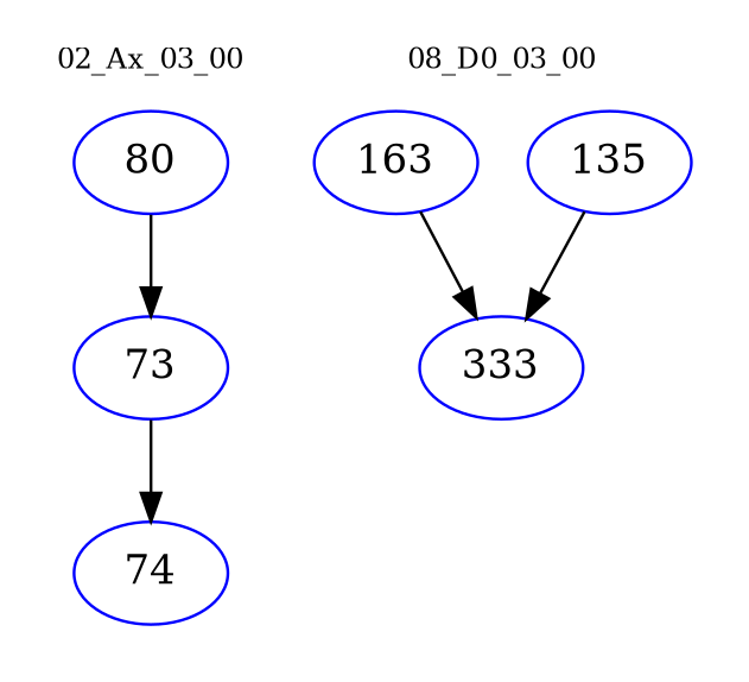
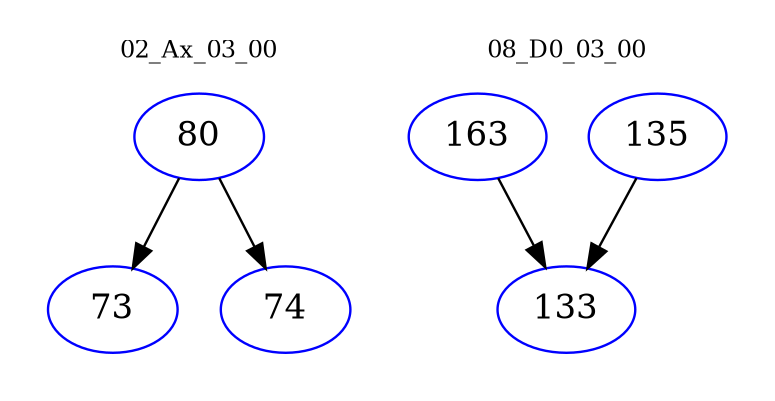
  digraph {
    node [color=blue]
    edge [color=black]
    n1 [label=80]
    n2 [label=73]
    n3 [label=74]
    n4 [label=135]
-   n5 [label=333]
+   n5 [label=133]
    n6 [label=163]
    subgraph cluster_1 {
      color=white
      fontsize=10
      label="02_Ax_03_00"
      n1
      n2
      n3
    }
    subgraph cluster_2 {
      color=white
      fontsize=10
      label="08_D0_03_00"
      n4
      n5
      n6
    }
    n1 -> n2
-   n2 -> n3
+   n1 -> n3
    n4 -> n5
    n6 -> n5
  }
